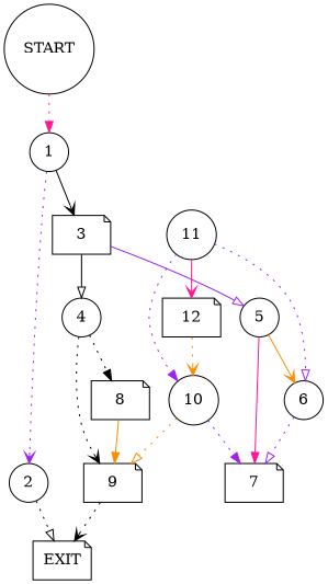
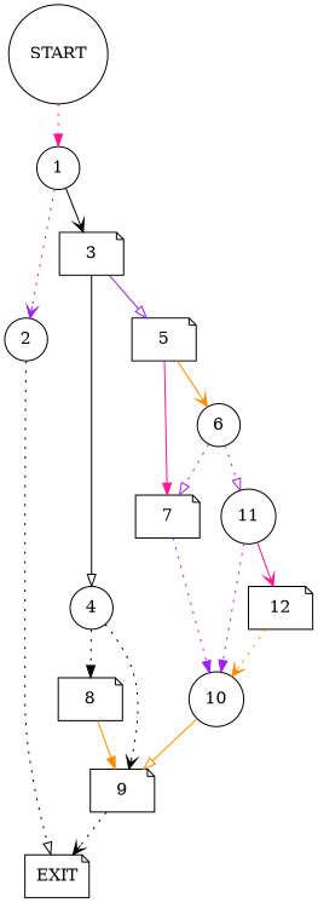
  digraph {
    node [shape=circle]
    edge [arrowhead=vee color=purple style=dotted]
    n1 [label=START]
    1
    2
    3 [shape=note]
    n5 [label=EXIT shape=note]
    4
-   5
+   5 [shape=note]
    8 [shape=note]
    9 [shape=note]
    6
    7 [shape=note]
    11
    10
    12 [shape=note]
    n1 -> 1 [arrowhead=normal color=deeppink]
    1 -> 2
    1 -> 3 [color=black style=solid]
    2 -> n5 [arrowhead=onormal color=black]
    3 -> 4 [arrowhead=onormal color=black style=solid]
    3 -> 5 [arrowhead=onormal style=solid]
    4 -> 8 [arrowhead=normal color=black]
    4 -> 9 [color=black]
    5 -> 6 [color=darkorange style=solid]
    5 -> 7 [arrowhead=normal color=deeppink style=solid]
    8 -> 9 [arrowhead=normal color=darkorange style=solid]
    9 -> n5 [color=black]
    6 -> 7 [arrowhead=onormal]
-   11 -> 6 [arrowhead=onormal]
-   10 -> 7 [arrowhead=normal]
+   6 -> 11 [arrowhead=onormal]
+   7 -> 10 [arrowhead=normal]
    11 -> 10 [arrowhead=normal]
    11 -> 12 [color=deeppink style=solid]
-   10 -> 9 [arrowhead=onormal color=darkorange]
+   10 -> 9 [arrowhead=onormal color=darkorange style=solid]
    12 -> 10 [color=darkorange]
  }
